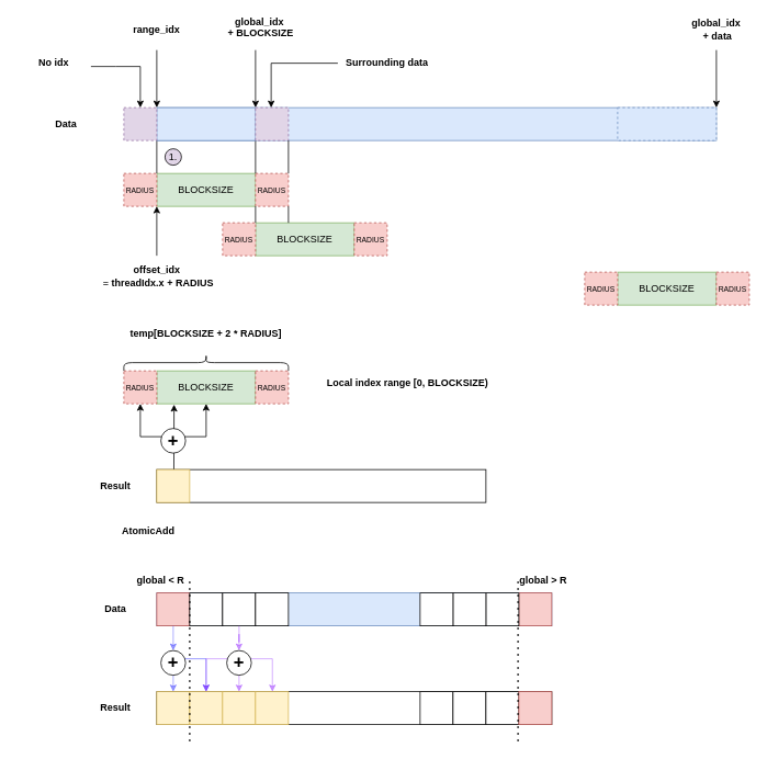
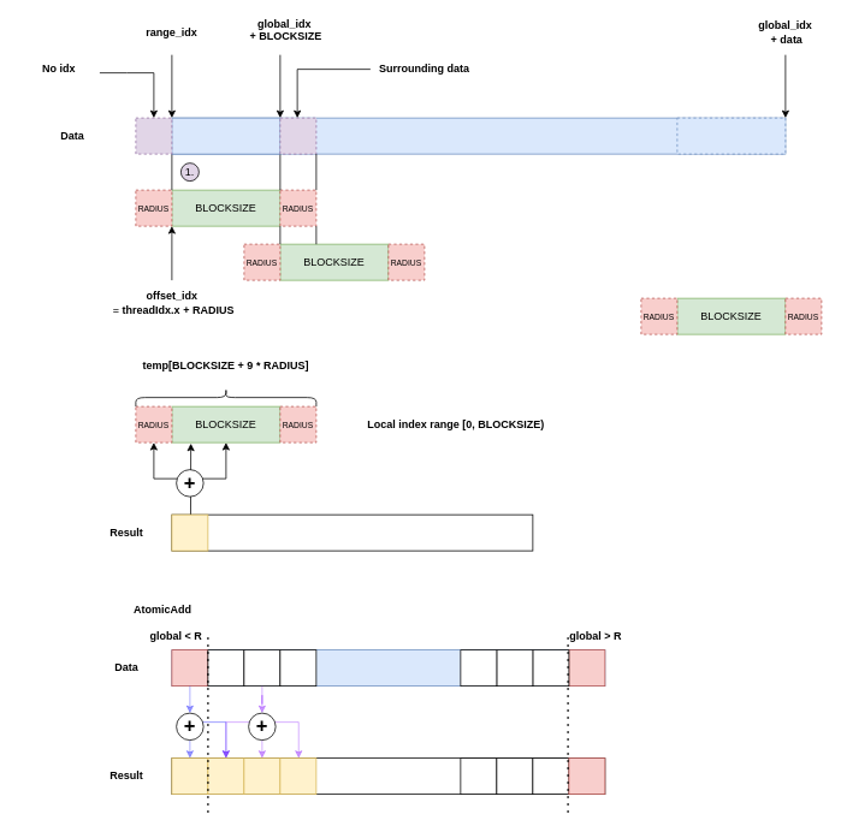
  <mxCell id="0" />
  <mxCell id="1" parent="0" />
  <mxCell id="2" value="" style="rounded=0;whiteSpace=wrap;html=1;fillColor=#dae8fc;strokeColor=#6c8ebf;" parent="1" vertex="1"><mxGeometry x="190" y="130" width="680" height="40" as="geometry" /></mxCell>
  <mxCell id="3" value="&lt;div&gt;&lt;b&gt;Data&lt;/b&gt;&lt;/div&gt;" style="text;html=1;align=center;verticalAlign=middle;whiteSpace=wrap;rounded=0;" parent="1" vertex="1"><mxGeometry x="50" y="135" width="60" height="30" as="geometry" /></mxCell>
  <mxCell id="4" value="BLOCKSIZE" style="rounded=0;whiteSpace=wrap;html=1;fillColor=#d5e8d4;strokeColor=#82b366;" parent="1" vertex="1"><mxGeometry x="190" y="210" width="120" height="40" as="geometry" /></mxCell>
  <mxCell id="5" value="&lt;font style=&quot;font-size: 9px;&quot;&gt;RADIUS&lt;/font&gt;" style="rounded=0;whiteSpace=wrap;html=1;dashed=1;fillColor=#f8cecc;strokeColor=#b85450;" parent="1" vertex="1"><mxGeometry x="150" y="210" width="40" height="40" as="geometry" /></mxCell>
  <mxCell id="6" value="&lt;font style=&quot;font-size: 9px;&quot;&gt;RADIUS&lt;/font&gt;" style="rounded=0;whiteSpace=wrap;html=1;dashed=1;fillColor=#f8cecc;strokeColor=#b85450;" parent="1" vertex="1"><mxGeometry x="310" y="210" width="40" height="40" as="geometry" /></mxCell>
  <mxCell id="7" value="BLOCKSIZE" style="rounded=0;whiteSpace=wrap;html=1;fillColor=#d5e8d4;strokeColor=#82b366;" parent="1" vertex="1"><mxGeometry x="310" y="270" width="120" height="40" as="geometry" /></mxCell>
  <mxCell id="8" value="&lt;font style=&quot;font-size: 9px;&quot;&gt;RADIUS&lt;/font&gt;" style="rounded=0;whiteSpace=wrap;html=1;dashed=1;fillColor=#f8cecc;strokeColor=#b85450;" parent="1" vertex="1"><mxGeometry x="270" y="270" width="40" height="40" as="geometry" /></mxCell>
  <mxCell id="9" value="&lt;font style=&quot;font-size: 9px;&quot;&gt;RADIUS&lt;/font&gt;" style="rounded=0;whiteSpace=wrap;html=1;dashed=1;fillColor=#f8cecc;strokeColor=#b85450;" parent="1" vertex="1"><mxGeometry x="430" y="270" width="40" height="40" as="geometry" /></mxCell>
  <mxCell id="10" value="BLOCKSIZE" style="rounded=0;whiteSpace=wrap;html=1;fillColor=#d5e8d4;strokeColor=#82b366;" parent="1" vertex="1"><mxGeometry x="750" y="330" width="120" height="40" as="geometry" /></mxCell>
  <mxCell id="11" value="&lt;font style=&quot;font-size: 9px;&quot;&gt;RADIUS&lt;/font&gt;" style="rounded=0;whiteSpace=wrap;html=1;dashed=1;fillColor=#f8cecc;strokeColor=#b85450;" parent="1" vertex="1"><mxGeometry x="710" y="330" width="40" height="40" as="geometry" /></mxCell>
  <mxCell id="12" value="&lt;font style=&quot;font-size: 9px;&quot;&gt;RADIUS&lt;/font&gt;" style="rounded=0;whiteSpace=wrap;html=1;dashed=1;fillColor=#f8cecc;strokeColor=#b85450;" parent="1" vertex="1"><mxGeometry x="870" y="330" width="40" height="40" as="geometry" /></mxCell>
  <mxCell id="13" value="" style="endArrow=classic;html=1;rounded=0;entryX=0;entryY=0;entryDx=0;entryDy=0;" parent="1" target="2" edge="1"><mxGeometry width="50" height="50" relative="1" as="geometry"><mxPoint x="190" y="60" as="sourcePoint" /><mxPoint x="230" y="10" as="targetPoint" /></mxGeometry></mxCell>
  <mxCell id="14" value="" style="endArrow=classic;html=1;rounded=0;entryX=1;entryY=1;entryDx=0;entryDy=0;exitX=0.5;exitY=0;exitDx=0;exitDy=0;" parent="1" source="16" target="5" edge="1"><mxGeometry width="50" height="50" relative="1" as="geometry"><mxPoint x="190" y="300" as="sourcePoint" /><mxPoint x="190" y="370" as="targetPoint" /></mxGeometry></mxCell>
  <mxCell id="15" value="&lt;div&gt;&lt;b&gt;range_idx&lt;/b&gt;&lt;/div&gt;" style="text;html=1;align=center;verticalAlign=middle;whiteSpace=wrap;rounded=0;" parent="1" vertex="1"><mxGeometry x="160" y="20" width="60" height="30" as="geometry" /></mxCell>
  <mxCell id="16" value="&lt;div&gt;&lt;b&gt;offset_idx&lt;/b&gt;&lt;/div&gt;&amp;nbsp;= &lt;b&gt;threadIdx.x + RADIUS&lt;/b&gt;" style="text;html=1;align=center;verticalAlign=middle;whiteSpace=wrap;rounded=0;" parent="1" vertex="1"><mxGeometry x="87.5" y="310" width="205" height="50" as="geometry" /></mxCell>
  <mxCell id="17" value="BLOCKSIZE" style="rounded=0;whiteSpace=wrap;html=1;fillColor=#d5e8d4;strokeColor=#82b366;" parent="1" vertex="1"><mxGeometry x="190" y="450" width="120" height="40" as="geometry" /></mxCell>
  <mxCell id="18" value="&lt;font style=&quot;font-size: 9px;&quot;&gt;RADIUS&lt;/font&gt;" style="rounded=0;whiteSpace=wrap;html=1;dashed=1;fillColor=#f8cecc;strokeColor=#b85450;" parent="1" vertex="1"><mxGeometry x="150" y="450" width="40" height="40" as="geometry" /></mxCell>
  <mxCell id="19" value="&lt;font style=&quot;font-size: 9px;&quot;&gt;RADIUS&lt;/font&gt;" style="rounded=0;whiteSpace=wrap;html=1;dashed=1;fillColor=#f8cecc;strokeColor=#b85450;" parent="1" vertex="1"><mxGeometry x="310" y="450" width="40" height="40" as="geometry" /></mxCell>
  <mxCell id="20" value="" style="shape=curlyBracket;whiteSpace=wrap;html=1;rounded=1;flipH=1;labelPosition=right;verticalLabelPosition=middle;align=left;verticalAlign=middle;rotation=-90;" parent="1" vertex="1"><mxGeometry x="240" y="340" width="20" height="200" as="geometry" /></mxCell>
- <mxCell id="21" value="&lt;b&gt;temp[BLOCKSIZE + 2 * RADIUS]&lt;/b&gt;" style="text;html=1;align=center;verticalAlign=middle;whiteSpace=wrap;rounded=0;" parent="1" vertex="1"><mxGeometry x="150" y="390" width="200" height="30" as="geometry" /></mxCell>
+ <mxCell id="21" value="&lt;b&gt;temp[BLOCKSIZE + 9 * RADIUS]&lt;/b&gt;" style="text;html=1;align=center;verticalAlign=middle;whiteSpace=wrap;rounded=0;" parent="1" vertex="1"><mxGeometry x="150" y="390" width="200" height="30" as="geometry" /></mxCell>
  <mxCell id="22" value="" style="endArrow=none;html=1;rounded=0;entryX=0;entryY=1;entryDx=0;entryDy=0;" parent="1" target="2" edge="1"><mxGeometry width="50" height="50" relative="1" as="geometry"><mxPoint x="190" y="210" as="sourcePoint" /><mxPoint x="240" y="160" as="targetPoint" /></mxGeometry></mxCell>
  <mxCell id="23" value="" style="endArrow=none;html=1;rounded=0;entryX=0;entryY=1;entryDx=0;entryDy=0;" parent="1" edge="1"><mxGeometry width="50" height="50" relative="1" as="geometry"><mxPoint x="310" y="210" as="sourcePoint" /><mxPoint x="310" y="170" as="targetPoint" /></mxGeometry></mxCell>
  <mxCell id="24" value="" style="endArrow=classic;html=1;rounded=0;entryX=0;entryY=0;entryDx=0;entryDy=0;" parent="1" edge="1"><mxGeometry width="50" height="50" relative="1" as="geometry"><mxPoint x="310" y="60" as="sourcePoint" /><mxPoint x="310" y="130" as="targetPoint" /></mxGeometry></mxCell>
  <mxCell id="25" value="&lt;div&gt;&lt;b&gt;global_idx&lt;/b&gt;&lt;/div&gt;&lt;div&gt;&lt;b&gt;&amp;nbsp;+ BLOCKSIZE&lt;/b&gt;&lt;/div&gt;&lt;div&gt;&lt;b&gt;&lt;br&gt;&lt;/b&gt;&lt;/div&gt;" style="text;html=1;align=center;verticalAlign=middle;whiteSpace=wrap;rounded=0;" parent="1" vertex="1"><mxGeometry x="270" y="30" width="90" height="20" as="geometry" /></mxCell>
  <mxCell id="26" value="" style="endArrow=classic;html=1;rounded=0;entryX=0;entryY=0;entryDx=0;entryDy=0;" parent="1" edge="1"><mxGeometry width="50" height="50" relative="1" as="geometry"><mxPoint x="870" y="60" as="sourcePoint" /><mxPoint x="870" y="130" as="targetPoint" /></mxGeometry></mxCell>
  <mxCell id="27" value="&lt;div&gt;&lt;b&gt;global_idx&lt;/b&gt;&lt;/div&gt;&amp;nbsp;&lt;b&gt;+ data&lt;/b&gt;" style="text;html=1;align=center;verticalAlign=middle;whiteSpace=wrap;rounded=0;" parent="1" vertex="1"><mxGeometry x="840" y="20" width="60" height="30" as="geometry" /></mxCell>
  <mxCell id="28" value="1." style="ellipse;whiteSpace=wrap;html=1;aspect=fixed;fillColor=#e1d5e7;" parent="1" vertex="1"><mxGeometry x="200" y="180" width="20" height="20" as="geometry" /></mxCell>
- <mxCell id="29" value="&lt;b&gt;Local index range [0, BLOCKSIZE)&lt;/b&gt;" style="text;html=1;align=center;verticalAlign=middle;whiteSpace=wrap;rounded=0;" parent="1" vertex="1"><mxGeometry x="380" y="450" width="230" height="30" as="geometry" /></mxCell>
+ <mxCell id="29" value="&lt;b&gt;Local index range [0, BLOCKSIZE)&lt;/b&gt;" style="text;html=1;align=center;verticalAlign=middle;whiteSpace=wrap;rounded=0;" parent="1" vertex="1"><mxGeometry x="390" y="455" width="230" height="30" as="geometry" /></mxCell>
  <mxCell id="30" value="" style="rounded=0;whiteSpace=wrap;html=1;fillColor=#dae8fc;strokeColor=#6c8ebf;" parent="1" vertex="1"><mxGeometry x="190" y="130" width="120" height="40" as="geometry" /></mxCell>
  <mxCell id="31" value="" style="rounded=0;whiteSpace=wrap;html=1;fillColor=#e1d5e7;strokeColor=#9673a6;dashed=1;" parent="1" vertex="1"><mxGeometry x="310" y="130" width="40" height="40" as="geometry" /></mxCell>
  <mxCell id="32" value="" style="endArrow=none;html=1;rounded=0;entryX=0;entryY=1;entryDx=0;entryDy=0;" parent="1" edge="1"><mxGeometry width="50" height="50" relative="1" as="geometry"><mxPoint x="350" y="210" as="sourcePoint" /><mxPoint x="350" y="170" as="targetPoint" /></mxGeometry></mxCell>
  <mxCell id="33" value="" style="endArrow=none;html=1;rounded=0;entryX=0;entryY=1;entryDx=0;entryDy=0;" parent="1" edge="1"><mxGeometry width="50" height="50" relative="1" as="geometry"><mxPoint x="310" y="270" as="sourcePoint" /><mxPoint x="310" y="250" as="targetPoint" /></mxGeometry></mxCell>
  <mxCell id="34" value="" style="endArrow=none;html=1;rounded=0;entryX=0;entryY=1;entryDx=0;entryDy=0;" parent="1" edge="1"><mxGeometry width="50" height="50" relative="1" as="geometry"><mxPoint x="350" y="270" as="sourcePoint" /><mxPoint x="350" y="250" as="targetPoint" /></mxGeometry></mxCell>
  <mxCell id="35" value="" style="endArrow=classic;html=1;rounded=0;entryX=0.475;entryY=-0.15;entryDx=0;entryDy=0;entryPerimeter=0;" parent="1" edge="1"><mxGeometry width="50" height="50" relative="1" as="geometry"><mxPoint x="410" y="76" as="sourcePoint" /><mxPoint x="329" y="130" as="targetPoint" /><Array as="points"><mxPoint x="329" y="76" /></Array></mxGeometry></mxCell>
  <mxCell id="36" value="&lt;b&gt;Surrounding data&lt;/b&gt;" style="text;html=1;align=center;verticalAlign=middle;whiteSpace=wrap;rounded=0;" parent="1" vertex="1"><mxGeometry x="410" y="60" width="120" height="30" as="geometry" /></mxCell>
  <mxCell id="37" value="" style="rounded=0;whiteSpace=wrap;html=1;fillColor=#e1d5e7;strokeColor=#9673a6;dashed=1;" parent="1" vertex="1"><mxGeometry x="150" y="130" width="40" height="40" as="geometry" /></mxCell>
  <mxCell id="38" value="" style="endArrow=classic;html=1;rounded=0;entryX=0.5;entryY=0;entryDx=0;entryDy=0;" parent="1" target="37" edge="1"><mxGeometry width="50" height="50" relative="1" as="geometry"><mxPoint y="80" as="sourcePoint" x="110" /><mxPoint x="450" y="190" as="targetPoint" /><Array as="points"><mxPoint x="140" y="80" /><mxPoint x="170" y="80" /></Array></mxGeometry></mxCell>
  <mxCell id="39" value="&lt;b&gt;No idx&lt;/b&gt;" style="text;html=1;align=center;verticalAlign=middle;whiteSpace=wrap;rounded=0;" parent="1" vertex="1"><mxGeometry x="20" y="60" width="90" height="30" as="geometry" /></mxCell>
  <mxCell id="40" value="" style="rounded=0;whiteSpace=wrap;html=1;fillColor=#dae8fc;strokeColor=#6c8ebf;dashed=1;" parent="1" vertex="1"><mxGeometry x="750" y="130" width="120" height="40" as="geometry" /></mxCell>
  <mxCell id="41" value="" style="rounded=0;whiteSpace=wrap;html=1;fillColor=#dae8fc;strokeColor=#6c8ebf;" vertex="1" parent="1"><mxGeometry x="190" y="720" width="480" height="40" as="geometry" /></mxCell>
  <mxCell id="42" value="" style="rounded=0;whiteSpace=wrap;html=1;fillColor=#f8cecc;strokeColor=#b85450;" vertex="1" parent="1"><mxGeometry x="190" y="720" width="40" height="40" as="geometry" /></mxCell>
  <mxCell id="43" value="" style="rounded=0;whiteSpace=wrap;html=1;" vertex="1" parent="1"><mxGeometry x="230" y="720" width="40" height="40" as="geometry" /></mxCell>
  <mxCell id="44" style="edgeStyle=orthogonalEdgeStyle;rounded=0;orthogonalLoop=1;jettySize=auto;html=1;entryX=0.5;entryY=0;entryDx=0;entryDy=0;strokeColor=#9933FF;opacity=50;" edge="1" parent="1" source="70" target="54"><mxGeometry relative="1" as="geometry"><Array as="points"><mxPoint x="290" y="800" /><mxPoint x="290" y="800" /></Array></mxGeometry></mxCell>
  <mxCell id="45" value="" style="rounded=0;whiteSpace=wrap;html=1;" vertex="1" parent="1"><mxGeometry x="270" y="720" width="40" height="40" as="geometry" /></mxCell>
  <mxCell id="46" value="" style="rounded=0;whiteSpace=wrap;html=1;" vertex="1" parent="1"><mxGeometry x="310" y="720" width="40" height="40" as="geometry" /></mxCell>
  <mxCell id="47" value="" style="rounded=0;whiteSpace=wrap;html=1;fillColor=#f8cecc;strokeColor=#b85450;" vertex="1" parent="1"><mxGeometry x="630" y="720" width="40" height="40" as="geometry" /></mxCell>
  <mxCell id="48" value="" style="rounded=0;whiteSpace=wrap;html=1;" vertex="1" parent="1"><mxGeometry x="590" y="720" width="40" height="40" as="geometry" /></mxCell>
  <mxCell id="49" value="" style="rounded=0;whiteSpace=wrap;html=1;" vertex="1" parent="1"><mxGeometry x="550" y="720" width="40" height="40" as="geometry" /></mxCell>
  <mxCell id="50" value="" style="rounded=0;whiteSpace=wrap;html=1;" vertex="1" parent="1"><mxGeometry x="510" y="720" width="40" height="40" as="geometry" /></mxCell>
  <mxCell id="51" value="" style="rounded=0;whiteSpace=wrap;html=1;" vertex="1" parent="1"><mxGeometry x="190" y="840" width="480" height="40" as="geometry" /></mxCell>
  <mxCell id="52" value="" style="rounded=0;whiteSpace=wrap;html=1;fillColor=#fff2cc;strokeColor=#d6b656;" vertex="1" parent="1"><mxGeometry x="190" y="840" width="40" height="40" as="geometry" /></mxCell>
  <mxCell id="53" value="" style="rounded=0;whiteSpace=wrap;html=1;fillColor=#fff2cc;strokeColor=#d6b656;" vertex="1" parent="1"><mxGeometry x="230" y="840" width="40" height="40" as="geometry" /></mxCell>
  <mxCell id="54" value="" style="rounded=0;whiteSpace=wrap;html=1;fillColor=#fff2cc;strokeColor=#d6b656;" vertex="1" parent="1"><mxGeometry x="270" y="840" width="40" height="40" as="geometry" /></mxCell>
  <mxCell id="55" value="" style="rounded=0;whiteSpace=wrap;html=1;fillColor=#fff2cc;strokeColor=#d6b656;" vertex="1" parent="1"><mxGeometry x="310" y="840" width="40" height="40" as="geometry" /></mxCell>
  <mxCell id="56" value="" style="rounded=0;whiteSpace=wrap;html=1;" vertex="1" parent="1"><mxGeometry x="510" y="840" width="40" height="40" as="geometry" /></mxCell>
  <mxCell id="57" value="" style="rounded=0;whiteSpace=wrap;html=1;" vertex="1" parent="1"><mxGeometry x="550" y="840" width="40" height="40" as="geometry" /></mxCell>
  <mxCell id="58" value="" style="rounded=0;whiteSpace=wrap;html=1;" vertex="1" parent="1"><mxGeometry x="590" y="840" width="40" height="40" as="geometry" /></mxCell>
  <mxCell id="59" value="" style="rounded=0;whiteSpace=wrap;html=1;fillColor=#f8cecc;strokeColor=#b85450;" vertex="1" parent="1"><mxGeometry x="630" y="840" width="40" height="40" as="geometry" /></mxCell>
  <mxCell id="60" value="" style="endArrow=classic;html=1;rounded=0;exitX=0.5;exitY=1;exitDx=0;exitDy=0;entryX=0.5;entryY=0;entryDx=0;entryDy=0;strokeColor=#3333FF;opacity=50;" edge="1" parent="1" source="72" target="52"><mxGeometry width="50" height="50" relative="1" as="geometry"><mxPoint x="225" y="810" as="sourcePoint" /><mxPoint x="275" y="760" as="targetPoint" /></mxGeometry></mxCell>
  <mxCell id="61" value="" style="endArrow=classic;html=1;rounded=0;entryX=0.5;entryY=0;entryDx=0;entryDy=0;strokeColor=#0000FF;opacity=50;" edge="1" parent="1" target="53"><mxGeometry width="50" height="50" relative="1" as="geometry"><mxPoint x="210" y="800" as="sourcePoint" /><mxPoint x="270" y="750" as="targetPoint" /><Array as="points"><mxPoint x="250" y="800" /></Array></mxGeometry></mxCell>
  <mxCell id="62" value="" style="endArrow=classic;html=1;rounded=0;entryX=0.5;entryY=0;entryDx=0;entryDy=0;strokeColor=#9933FF;opacity=50;" edge="1" parent="1"><mxGeometry width="50" height="50" relative="1" as="geometry"><mxPoint x="290.5" y="800" as="sourcePoint" /><mxPoint x="330.5" y="840" as="targetPoint" /><Array as="points"><mxPoint x="330.5" y="800" /></Array></mxGeometry></mxCell>
  <mxCell id="63" value="" style="endArrow=classic;html=1;rounded=0;entryX=0.5;entryY=0;entryDx=0;entryDy=0;strokeColor=#9933FF;opacity=50;" edge="1" parent="1" target="53"><mxGeometry width="50" height="50" relative="1" as="geometry"><mxPoint x="290" y="800" as="sourcePoint" /><mxPoint x="580" y="800" as="targetPoint" /><Array as="points"><mxPoint x="250" y="800" /></Array></mxGeometry></mxCell>
  <mxCell id="64" value="" style="endArrow=none;dashed=1;html=1;dashPattern=1 3;strokeWidth=2;rounded=0;" edge="1" parent="1"><mxGeometry width="50" height="50" relative="1" as="geometry"><mxPoint x="230" y="900" as="sourcePoint" /><mxPoint x="230" y="700" as="targetPoint" /></mxGeometry></mxCell>
  <mxCell id="65" value="" style="endArrow=none;dashed=1;html=1;dashPattern=1 3;strokeWidth=2;rounded=0;" edge="1" parent="1"><mxGeometry width="50" height="50" relative="1" as="geometry"><mxPoint x="629" y="900" as="sourcePoint" /><mxPoint x="629" y="700" as="targetPoint" /></mxGeometry></mxCell>
  <mxCell id="66" value="&lt;div&gt;&lt;b&gt;Data&lt;/b&gt;&lt;/div&gt;" style="text;html=1;align=center;verticalAlign=middle;whiteSpace=wrap;rounded=0;" vertex="1" parent="1"><mxGeometry y="725" width="60" height="30" as="geometry" x="110" /></mxCell>
  <mxCell id="67" value="&lt;b&gt;Result&lt;/b&gt;" style="text;html=1;align=center;verticalAlign=middle;whiteSpace=wrap;rounded=0;" vertex="1" parent="1"><mxGeometry y="845" width="60" height="30" as="geometry" x="110" /></mxCell>
- <mxCell id="68" value="&lt;b&gt;AtomicAdd&lt;/b&gt;" style="text;html=1;strokeColor=none;fillColor=none;align=center;verticalAlign=middle;whiteSpace=wrap;rounded=0;" vertex="1" parent="1"><mxGeometry x="150" y="630" width="60" height="30" as="geometry" /></mxCell>
+ <mxCell id="68" value="&lt;b&gt;AtomicAdd&lt;/b&gt;" style="text;html=1;strokeColor=none;fillColor=none;align=center;verticalAlign=middle;whiteSpace=wrap;rounded=0;" vertex="1" parent="1"><mxGeometry x="150" y="660" width="60" height="30" as="geometry" /></mxCell>
  <mxCell id="69" value="" style="edgeStyle=orthogonalEdgeStyle;rounded=0;orthogonalLoop=1;jettySize=auto;html=1;entryX=0.5;entryY=0;entryDx=0;entryDy=0;strokeColor=#9933FF;opacity=50;" edge="1" parent="1" source="45" target="70"><mxGeometry relative="1" as="geometry"><mxPoint x="290" y="760" as="sourcePoint" /><mxPoint x="290" y="840" as="targetPoint" /><Array as="points" /></mxGeometry></mxCell>
  <mxCell id="70" value="&lt;font style=&quot;font-size: 22px;&quot;&gt;&lt;b&gt;+&lt;/b&gt;&lt;/font&gt;" style="ellipse;whiteSpace=wrap;html=1;aspect=fixed;" vertex="1" parent="1"><mxGeometry x="275" y="790" width="30" height="30" as="geometry" /></mxCell>
  <mxCell id="71" value="" style="endArrow=classic;html=1;rounded=0;exitX=0.5;exitY=1;exitDx=0;exitDy=0;entryX=0.5;entryY=0;entryDx=0;entryDy=0;strokeColor=#3333FF;opacity=50;" edge="1" parent="1" source="42" target="72"><mxGeometry width="50" height="50" relative="1" as="geometry"><mxPoint x="210" y="760" as="sourcePoint" /><mxPoint x="210" y="840" as="targetPoint" /></mxGeometry></mxCell>
  <mxCell id="72" value="&lt;font style=&quot;font-size: 22px;&quot;&gt;&lt;b&gt;+&lt;/b&gt;&lt;/font&gt;" style="ellipse;whiteSpace=wrap;html=1;aspect=fixed;" vertex="1" parent="1"><mxGeometry x="195" y="790" width="30" height="30" as="geometry" /></mxCell>
  <mxCell id="73" value="&lt;b&gt;global &amp;lt; R&lt;/b&gt;" style="text;html=1;strokeColor=none;fillColor=none;align=center;verticalAlign=middle;whiteSpace=wrap;rounded=0;" vertex="1" parent="1"><mxGeometry x="165" y="690" width="60" height="30" as="geometry" /></mxCell>
  <mxCell id="74" value="&lt;b&gt;global &amp;gt; R&lt;/b&gt;" style="text;html=1;strokeColor=none;fillColor=none;align=center;verticalAlign=middle;whiteSpace=wrap;rounded=0;" vertex="1" parent="1"><mxGeometry x="630" y="690" width="60" height="30" as="geometry" /></mxCell>
  <mxCell id="75" value="" style="rounded=0;whiteSpace=wrap;html=1;" vertex="1" parent="1"><mxGeometry x="190" y="570" width="400" height="40" as="geometry" /></mxCell>
  <mxCell id="76" value="" style="endArrow=classic;html=1;rounded=0;entryX=0.175;entryY=1.025;entryDx=0;entryDy=0;entryPerimeter=0;exitX=0.052;exitY=0.006;exitDx=0;exitDy=0;exitPerimeter=0;" edge="1" parent="1" source="75" target="17"><mxGeometry width="50" height="50" relative="1" as="geometry"><mxPoint x="170" y="560" as="sourcePoint" /><mxPoint x="220" y="510" as="targetPoint" /></mxGeometry></mxCell>
  <mxCell id="77" value="" style="endArrow=classic;html=1;rounded=0;entryX=0.5;entryY=1;entryDx=0;entryDy=0;" edge="1" parent="1" target="18"><mxGeometry width="50" height="50" relative="1" as="geometry"><mxPoint x="210" y="530" as="sourcePoint" /><mxPoint x="180" y="500" as="targetPoint" /><Array as="points"><mxPoint x="170" y="530" /></Array></mxGeometry></mxCell>
  <mxCell id="78" value="" style="endArrow=classic;html=1;rounded=0;entryX=0.5;entryY=1;entryDx=0;entryDy=0;" edge="1" parent="1" target="17"><mxGeometry width="50" height="50" relative="1" as="geometry"><mxPoint x="210" y="530" as="sourcePoint" /><mxPoint x="250" y="500" as="targetPoint" /><Array as="points"><mxPoint x="250" y="530" /></Array></mxGeometry></mxCell>
  <mxCell id="79" value="&lt;font style=&quot;font-size: 22px;&quot;&gt;&lt;b&gt;+&lt;/b&gt;&lt;/font&gt;" style="ellipse;whiteSpace=wrap;html=1;aspect=fixed;" vertex="1" parent="1"><mxGeometry x="195" y="520" width="30" height="30" as="geometry" /></mxCell>
  <mxCell id="80" value="" style="rounded=0;whiteSpace=wrap;html=1;fillColor=#fff2cc;strokeColor=#d6b656;" vertex="1" parent="1"><mxGeometry x="190" y="570" width="40" height="40" as="geometry" /></mxCell>
  <mxCell id="81" value="&lt;b&gt;Result&lt;/b&gt;" style="text;html=1;align=center;verticalAlign=middle;whiteSpace=wrap;rounded=0;" vertex="1" parent="1"><mxGeometry y="575" width="60" height="30" as="geometry" x="110" /></mxCell>
